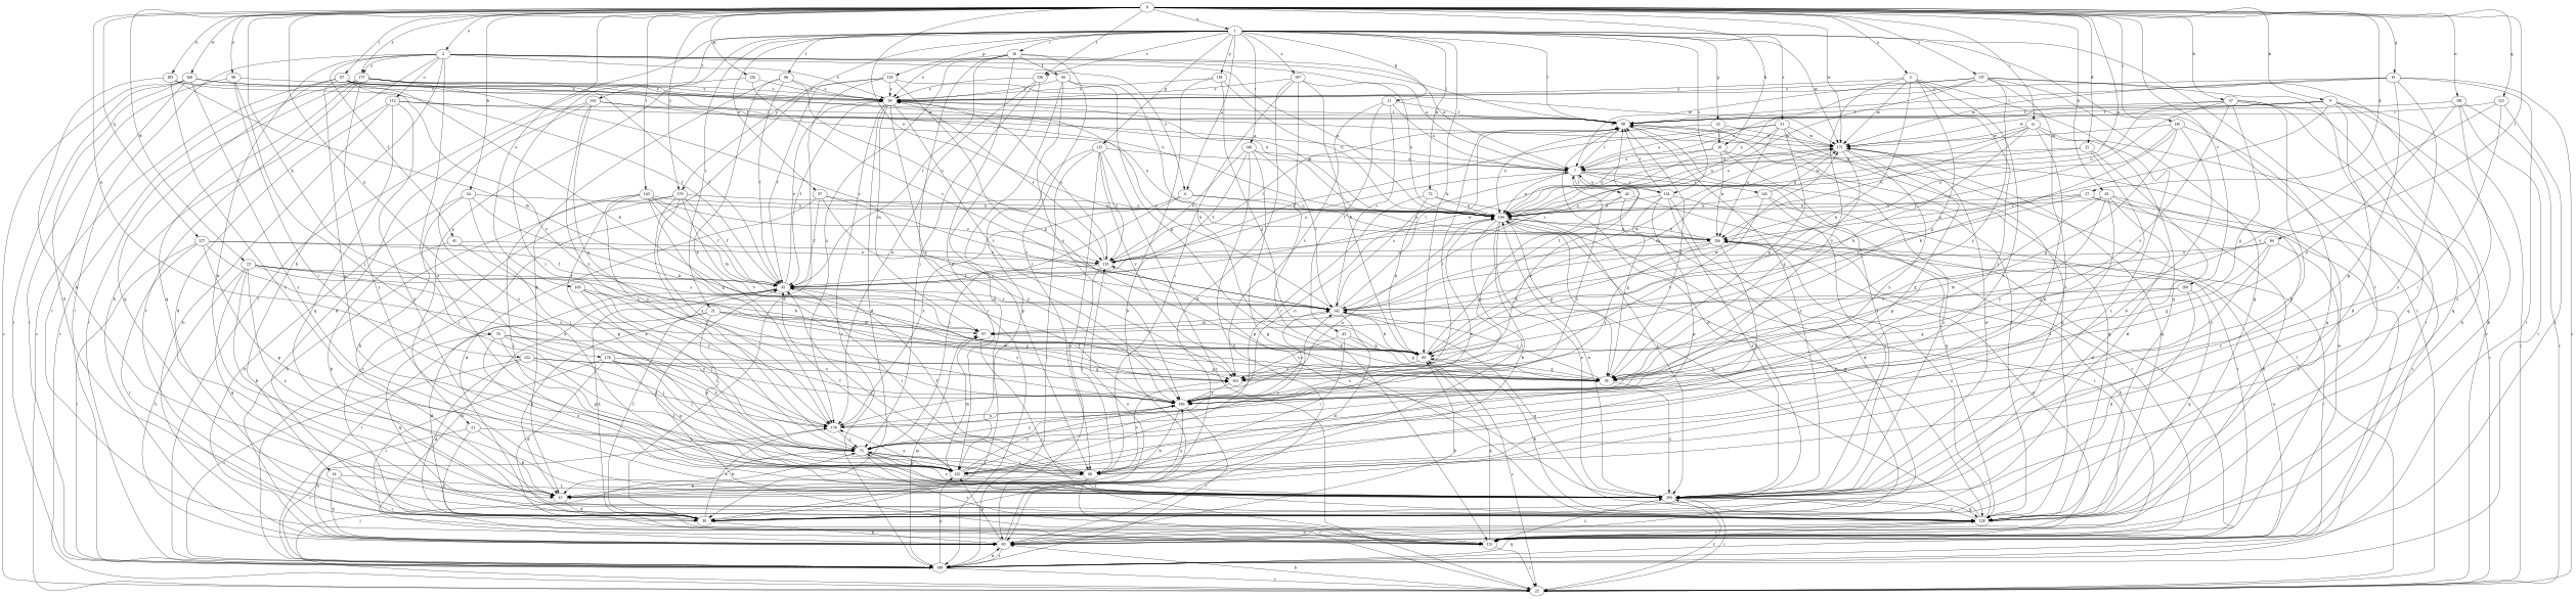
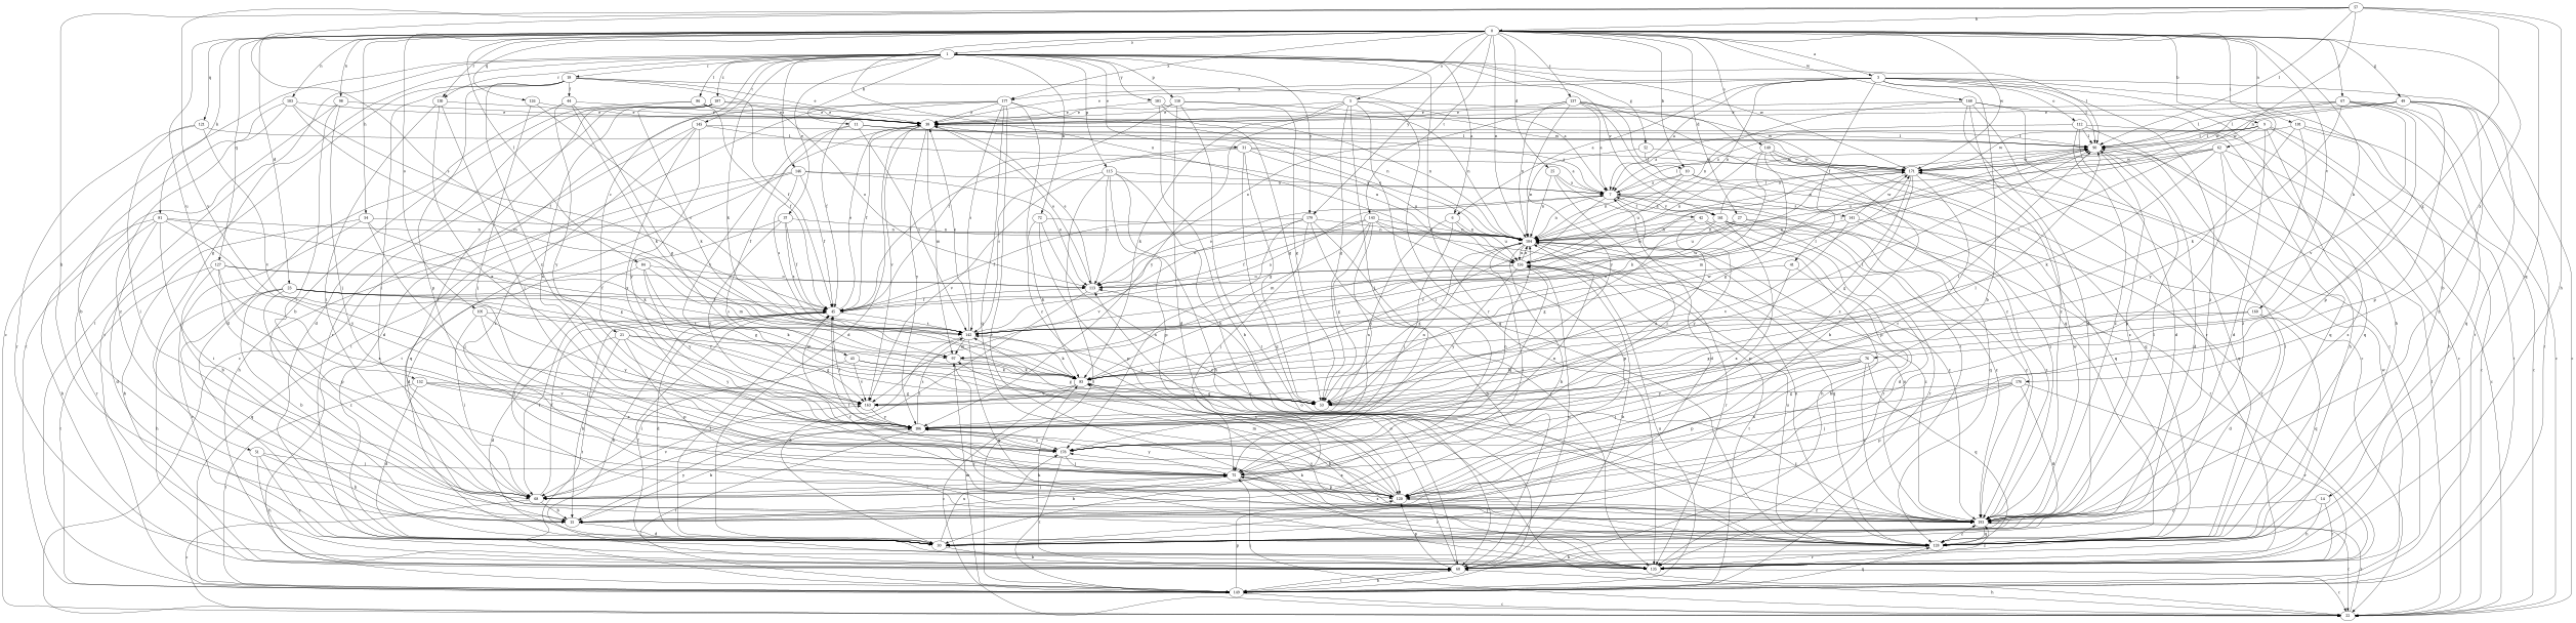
  strict digraph {
    fontname="Noto Serif"
    node [fontname="Noto Serif"]
    edge [fontname="Noto Serif"]
    0
    1
    3
    5
    9
    10
    23
    25
    27
    49
    54
    57
    62
    67
    76
    81
    84
    98
    101
    103
    104
    109
    121
    126
    127
    130
    137
    140
    143
    152
    156
    160
    168
    171
    176
    177
    179
    6
    11
    n40 [label=72]
    18
    21
    22
    31
    37
    51
    52
    83
    86
    90
    115
    118
    135
    145
    146
    149
    161
    181
    187
    7
    14
    15
    38
    41
    60
    112
    193
    53
    68
    75
    128
    186
    30
    142
    163
    45
    120
    113
    97
    178
    43
    44
    42
    141
    0 -> 1 [label=a]
    0 -> 3 [label=a]
    0 -> 5 [label=a]
    0 -> 9 [label=b]
    0 -> 10 [label=b]
    0 -> 23 [label=d]
    0 -> 25 [label=d]
    0 -> 27 [label=d]
    0 -> 49 [label=g]
    0 -> 54 [label=h]
-   0 -> 57 [label=h]
+   57 -> 0 [label=h]
    0 -> 62 [label=i]
    0 -> 67 [label=i]
    0 -> 76 [label=k]
    0 -> 81 [label=k]
    0 -> 84 [label=l]
    0 -> 98 [label=n]
    0 -> 101 [label=n]
    0 -> 103 [label=n]
    0 -> 104 [label=n]
    0 -> 109 [label=o]
    0 -> 121 [label=q]
    0 -> 126 [label=q]
    0 -> 127 [label=q]
    0 -> 130 [label=r]
    0 -> 137 [label=s]
    0 -> 140 [label=s]
    0 -> 143 [label=t]
    0 -> 152 [label=u]
    0 -> 156 [label=u]
    0 -> 160 [label=v]
    0 -> 168 [label=w]
    0 -> 171 [label=w]
    0 -> 176 [label=x]
    0 -> 177 [label=x]
    0 -> 179 [label=y]
    1 -> 130 [label=r]
    1 -> 171 [label=w]
    1 -> 179 [label=y]
    1 -> 6 [label=a]
    1 -> 11 [label=b]
    1 -> n40 [label=b]
    1 -> 18 [label=c]
    1 -> 21 [label=c]
    1 -> 22 [label=c]
    1 -> 31 [label=e]
    1 -> 37 [label=e]
    1 -> 51 [label=g]
    1 -> 52 [label=g]
    1 -> 83 [label=k]
    1 -> 86 [label=l]
    1 -> 90 [label=l]
    1 -> 115 [label=p]
    1 -> 118 [label=p]
    1 -> 135 [label=r]
    1 -> 145 [label=t]
    1 -> 146 [label=t]
    1 -> 149 [label=t]
    1 -> 161 [label=v]
    1 -> 181 [label=y]
    1 -> 187 [label=z]
    3 -> 104 [label=n]
    3 -> 177 [label=x]
    3 -> 6 [label=a]
    3 -> 90 [label=l]
    3 -> 149 [label=t]
    3 -> 7 [label=a]
    3 -> 14 [label=b]
    3 -> 15 [label=b]
    3 -> 38 [label=e]
    3 -> 41 [label=f]
    3 -> 60 [label=h]
    3 -> 112 [label=o]
    3 -> 193 [label=z]
    5 -> 171 [label=w]
    5 -> 83 [label=k]
    5 -> 38 [label=e]
    5 -> 53 [label=g]
    5 -> 68 [label=i]
    5 -> 75 [label=j]
    5 -> 128 [label=q]
    5 -> 186 [label=y]
    9 -> 171 [label=w]
    9 -> 22 [label=c]
    9 -> 90 [label=l]
    9 -> 7 [label=a]
    9 -> 60 [label=h]
    9 -> 128 [label=q]
    9 -> 30 [label=d]
    9 -> 142 [label=s]
    10 -> 104 [label=n]
    10 -> 156 [label=u]
    10 -> 7 [label=a]
    10 -> 193 [label=z]
    10 -> 128 [label=q]
    23 -> 83 [label=k]
    23 -> 15 [label=b]
    23 -> 60 [label=h]
    23 -> 193 [label=z]
    23 -> 128 [label=q]
    23 -> 142 [label=s]
    23 -> 163 [label=v]
    23 -> 45 [label=f]
    25 -> 104 [label=n]
    25 -> 7 [label=a]
    25 -> 75 [label=j]
    25 -> 30 [label=d]
    27 -> 104 [label=n]
    27 -> 156 [label=u]
    27 -> 135 [label=r]
    27 -> 193 [label=z]
    27 -> 142 [label=s]
    49 -> 171 [label=w]
    49 -> 22 [label=c]
    49 -> 90 [label=l]
    49 -> 149 [label=t]
    49 -> 38 [label=e]
    49 -> 193 [label=z]
    49 -> 120 [label=p]
    54 -> 104 [label=n]
    54 -> 83 [label=k]
    54 -> 15 [label=b]
    54 -> 60 [label=h]
    54 -> 75 [label=j]
    57 -> 104 [label=n]
    57 -> 90 [label=l]
    57 -> 15 [label=b]
    57 -> 60 [label=h]
    57 -> 53 [label=g]
    57 -> 128 [label=q]
    57 -> 142 [label=s]
    57 -> 163 [label=v]
    62 -> 104 [label=n]
    62 -> 156 [label=u]
    62 -> 171 [label=w]
    62 -> 22 [label=c]
    62 -> 83 [label=k]
    62 -> 193 [label=z]
    62 -> 120 [label=p]
    67 -> 171 [label=w]
    67 -> 22 [label=c]
    67 -> 83 [label=k]
    67 -> 90 [label=l]
    67 -> 38 [label=e]
    67 -> 128 [label=q]
    67 -> 163 [label=v]
    67 -> 120 [label=p]
    76 -> 83 [label=k]
    76 -> 193 [label=z]
    76 -> 75 [label=j]
    76 -> 128 [label=q]
    76 -> 186 [label=y]
    76 -> 120 [label=p]
    81 -> 104 [label=n]
    81 -> 135 [label=r]
    81 -> 60 [label=h]
    81 -> 53 [label=g]
    81 -> 68 [label=i]
    81 -> 186 [label=y]
    81 -> 30 [label=d]
    84 -> 193 [label=z]
    84 -> 53 [label=g]
    84 -> 186 [label=y]
    84 -> 113 [label=o]
    84 -> 97 [label=m]
    98 -> 149 [label=t]
    98 -> 38 [label=e]
    98 -> 68 [label=i]
    98 -> 75 [label=j]
    101 -> 22 [label=c]
    101 -> 90 [label=l]
    101 -> 149 [label=t]
    101 -> 193 [label=z]
    101 -> 186 [label=y]
    103 -> 15 [label=b]
    103 -> 38 [label=e]
    103 -> 193 [label=z]
    103 -> 45 [label=f]
    103 -> 97 [label=m]
    104 -> 156 [label=u]
    104 -> 135 [label=r]
    104 -> 15 [label=b]
    104 -> 38 [label=e]
    104 -> 193 [label=z]
    104 -> 53 [label=g]
    104 -> 68 [label=i]
    104 -> 128 [label=q]
    109 -> 68 [label=i]
    109 -> 75 [label=j]
    109 -> 186 [label=y]
    109 -> 142 [label=s]
    121 -> 90 [label=l]
    121 -> 135 [label=r]
    121 -> 68 [label=i]
    121 -> 163 [label=v]
    126 -> 38 [label=e]
    126 -> 75 [label=j]
    126 -> 142 [label=s]
    127 -> 135 [label=r]
    127 -> 149 [label=t]
    127 -> 45 [label=f]
    127 -> 120 [label=p]
    127 -> 113 [label=o]
    127 -> 178 [label=x]
    130 -> 38 [label=e]
    130 -> 68 [label=i]
    130 -> 75 [label=j]
    130 -> 178 [label=x]
    137 -> 104 [label=n]
    137 -> 22 [label=c]
    137 -> 149 [label=t]
    137 -> 7 [label=a]
    137 -> 38 [label=e]
    137 -> 193 [label=z]
    137 -> 128 [label=q]
    137 -> 186 [label=y]
    137 -> 113 [label=o]
    140 -> 156 [label=u]
    140 -> 171 [label=w]
    140 -> 83 [label=k]
    140 -> 15 [label=b]
    140 -> 53 [label=g]
    140 -> 128 [label=q]
    143 -> 104 [label=n]
    143 -> 193 [label=z]
    143 -> 53 [label=g]
    143 -> 186 [label=y]
    143 -> 45 [label=f]
    143 -> 120 [label=p]
    143 -> 113 [label=o]
    143 -> 97 [label=m]
    152 -> 149 [label=t]
    152 -> 53 [label=g]
    152 -> 30 [label=d]
    152 -> 163 [label=v]
    152 -> 178 [label=x]
    156 -> 104 [label=n]
    156 -> 83 [label=k]
    156 -> 149 [label=t]
    156 -> 60 [label=h]
    156 -> 75 [label=j]
    156 -> 186 [label=y]
    156 -> 113 [label=o]
    160 -> 53 [label=g]
    160 -> 128 [label=q]
    160 -> 30 [label=d]
    160 -> 142 [label=s]
    168 -> 104 [label=n]
    168 -> 22 [label=c]
    168 -> 135 [label=r]
    168 -> 149 [label=t]
    168 -> 38 [label=e]
    168 -> 193 [label=z]
    168 -> 30 [label=d]
    171 -> 7 [label=a]
    171 -> 53 [label=g]
    171 -> 128 [label=q]
    171 -> 120 [label=p]
    171 -> 97 [label=m]
    171 -> 178 [label=x]
    176 -> 135 [label=r]
    176 -> 53 [label=g]
    176 -> 75 [label=j]
    176 -> 30 [label=d]
    176 -> 120 [label=p]
    176 -> 178 [label=x]
    177 -> 104 [label=n]
    177 -> 22 [label=c]
    177 -> 135 [label=r]
    177 -> 149 [label=t]
    177 -> 38 [label=e]
    177 -> 193 [label=z]
    177 -> 128 [label=q]
    177 -> 142 [label=s]
    177 -> 45 [label=f]
    179 -> 104 [label=n]
    179 -> 135 [label=r]
    179 -> 60 [label=h]
    179 -> 75 [label=j]
    179 -> 163 [label=v]
    179 -> 45 [label=f]
    179 -> 178 [label=x]
    6 -> 104 [label=n]
    6 -> 156 [label=u]
    6 -> 75 [label=j]
    6 -> 178 [label=x]
    11 -> 90 [label=l]
    11 -> 7 [label=a]
    11 -> 142 [label=s]
    11 -> 163 [label=v]
    11 -> 43 [label=f]
    n40 -> 104 [label=n]
    n40 -> 83 [label=k]
    n40 -> 193 [label=z]
    n40 -> 120 [label=p]
    18 -> 149 [label=t]
    18 -> 7 [label=a]
    18 -> 38 [label=e]
    18 -> 68 [label=i]
    18 -> 45 [label=f]
    18 -> 120 [label=p]
    18 -> 178 [label=x]
    18 -> 44 [label=f]
    21 -> 15 [label=b]
    21 -> 53 [label=g]
    21 -> 186 [label=y]
    21 -> 30 [label=d]
    21 -> 120 [label=p]
    21 -> 97 [label=m]
    22 -> 90 [label=l]
    22 -> 60 [label=h]
    22 -> 193 [label=z]
    22 -> 75 [label=j]
    31 -> 156 [label=u]
    31 -> 171 [label=w]
    31 -> 7 [label=a]
    31 -> 53 [label=g]
    31 -> 128 [label=q]
    31 -> 142 [label=s]
    31 -> 45 [label=f]
    37 -> 104 [label=n]
    37 -> 186 [label=y]
    37 -> 30 [label=d]
    37 -> 142 [label=s]
    37 -> 45 [label=f]
    51 -> 135 [label=r]
    51 -> 15 [label=b]
    51 -> 60 [label=h]
    51 -> 75 [label=j]
    52 -> 10 [label=l]
    52 -> 104 [label=n]
    52 -> 171 [label=w]
    83 -> 171 [label=w]
    83 -> 22 [label=c]
    83 -> 90 [label=l]
    83 -> 53 [label=g]
    83 -> 163 [label=v]
    86 -> 15 [label=b]
    86 -> 38 [label=e]
    86 -> 45 [label=f]
    86 -> 113 [label=o]
    86 -> 178 [label=x]
    90 -> 171 [label=w]
    90 -> 193 [label=z]
    90 -> 30 [label=d]
    115 -> 22 [label=c]
    115 -> 149 [label=t]
    115 -> 7 [label=a]
    115 -> 60 [label=h]
    115 -> 163 [label=v]
    115 -> 120 [label=p]
    115 -> 113 [label=o]
    118 -> 171 [label=w]
    118 -> 149 [label=t]
    118 -> 38 [label=e]
    118 -> 53 [label=g]
    118 -> 30 [label=d]
    118 -> 45 [label=f]
    135 -> 171 [label=w]
    135 -> 22 [label=c]
    135 -> 83 [label=k]
    135 -> 193 [label=z]
    135 -> 45 [label=f]
    145 -> 156 [label=u]
    145 -> 90 [label=l]
    145 -> 193 [label=z]
    145 -> 186 [label=y]
    145 -> 30 [label=d]
    145 -> 178 [label=x]
    146 -> 7 [label=a]
    146 -> 60 [label=h]
    146 -> 128 [label=q]
    146 -> 142 [label=s]
    146 -> 45 [label=f]
    146 -> 113 [label=o]
    149 -> 156 [label=u]
    149 -> 22 [label=c]
    149 -> 60 [label=h]
    149 -> 128 [label=q]
    149 -> 120 [label=p]
    149 -> 97 [label=m]
    161 -> 104 [label=n]
    161 -> 90 [label=l]
    161 -> 135 [label=r]
    161 -> 7 [label=a]
    161 -> 193 [label=z]
    161 -> 53 [label=g]
    161 -> 30 [label=d]
    161 -> 120 [label=p]
    181 -> 104 [label=n]
    181 -> 38 [label=e]
    181 -> 60 [label=h]
    181 -> 53 [label=g]
    187 -> 104 [label=n]
    187 -> 83 [label=k]
    187 -> 135 [label=r]
    187 -> 38 [label=e]
    187 -> 68 [label=i]
    187 -> 30 [label=d]
    7 -> 104 [label=n]
    7 -> 90 [label=l]
    7 -> 161 [label=v]
    7 -> 128 [label=q]
    7 -> 163 [label=v]
    7 -> 113 [label=o]
    7 -> 42 [label=f]
    7 -> 141 [label=s]
    14 -> 135 [label=r]
    14 -> 60 [label=h]
    14 -> 193 [label=z]
    15 -> 186 [label=y]
    15 -> 30 [label=d]
    38 -> 90 [label=l]
    38 -> 149 [label=t]
    38 -> 186 [label=y]
    38 -> 30 [label=d]
    38 -> 163 [label=v]
    38 -> 45 [label=f]
    38 -> 113 [label=o]
    38 -> 97 [label=m]
    41 -> 15 [label=b]
    41 -> 113 [label=o]
    41 -> 178 [label=x]
    60 -> 156 [label=u]
    60 -> 83 [label=k]
    60 -> 149 [label=t]
    60 -> 120 [label=p]
    60 -> 113 [label=o]
    112 -> 90 [label=l]
    112 -> 7 [label=a]
    112 -> 60 [label=h]
    112 -> 193 [label=z]
    112 -> 128 [label=q]
    112 -> 30 [label=d]
    193 -> 104 [label=n]
    193 -> 171 [label=w]
    193 -> 22 [label=c]
    193 -> 90 [label=l]
    193 -> 128 [label=q]
    193 -> 45 [label=f]
    193 -> 113 [label=o]
    53 -> 90 [label=l]
    53 -> 193 [label=z]
    53 -> 142 [label=s]
    68 -> 22 [label=c]
    68 -> 15 [label=b]
    68 -> 75 [label=j]
    68 -> 163 [label=v]
    68 -> 45 [label=f]
    75 -> 104 [label=n]
    75 -> 135 [label=r]
    75 -> 15 [label=b]
    75 -> 193 [label=z]
    75 -> 68 [label=i]
    75 -> 186 [label=y]
    75 -> 120 [label=p]
    128 -> 104 [label=n]
    128 -> 156 [label=u]
    128 -> 83 [label=k]
    128 -> 90 [label=l]
    128 -> 135 [label=r]
    128 -> 60 [label=h]
    128 -> 193 [label=z]
    128 -> 75 [label=j]
    186 -> 104 [label=n]
    186 -> 90 [label=l]
    186 -> 149 [label=t]
    186 -> 15 [label=b]
    186 -> 142 [label=s]
    186 -> 45 [label=f]
    186 -> 178 [label=x]
    30 -> 60 [label=h]
    30 -> 45 [label=f]
    30 -> 178 [label=x]
    142 -> 171 [label=w]
    142 -> 83 [label=k]
    142 -> 90 [label=l]
    142 -> 7 [label=a]
    142 -> 38 [label=e]
    142 -> 128 [label=q]
    142 -> 30 [label=d]
    142 -> 97 [label=m]
    163 -> 186 [label=y]
    45 -> 171 [label=w]
    45 -> 149 [label=t]
    45 -> 38 [label=e]
    45 -> 60 [label=h]
    45 -> 68 [label=i]
    45 -> 30 [label=d]
    45 -> 142 [label=s]
    120 -> 193 [label=z]
    120 -> 186 [label=y]
    120 -> 142 [label=s]
    120 -> 45 [label=f]
    120 -> 97 [label=m]
    120 -> 178 [label=x]
    113 -> 90 [label=l]
    113 -> 38 [label=e]
    113 -> 68 [label=i]
    113 -> 45 [label=f]
    97 -> 83 [label=k]
    97 -> 135 [label=r]
    178 -> 104 [label=n]
    178 -> 149 [label=t]
    178 -> 7 [label=a]
    178 -> 75 [label=j]
    43 -> 83 [label=k]
    43 -> 53 [label=g]
    43 -> 68 [label=i]
    43 -> 163 [label=v]
    44 -> 83 [label=k]
    44 -> 38 [label=e]
    44 -> 53 [label=g]
    44 -> 186 [label=y]
    44 -> 30 [label=d]
    42 -> 104 [label=n]
    42 -> 135 [label=r]
    42 -> 60 [label=h]
    42 -> 186 [label=y]
    141 -> 104 [label=n]
    141 -> 171 [label=w]
    141 -> 135 [label=r]
    141 -> 193 [label=z]
    141 -> 163 [label=v]
  }
